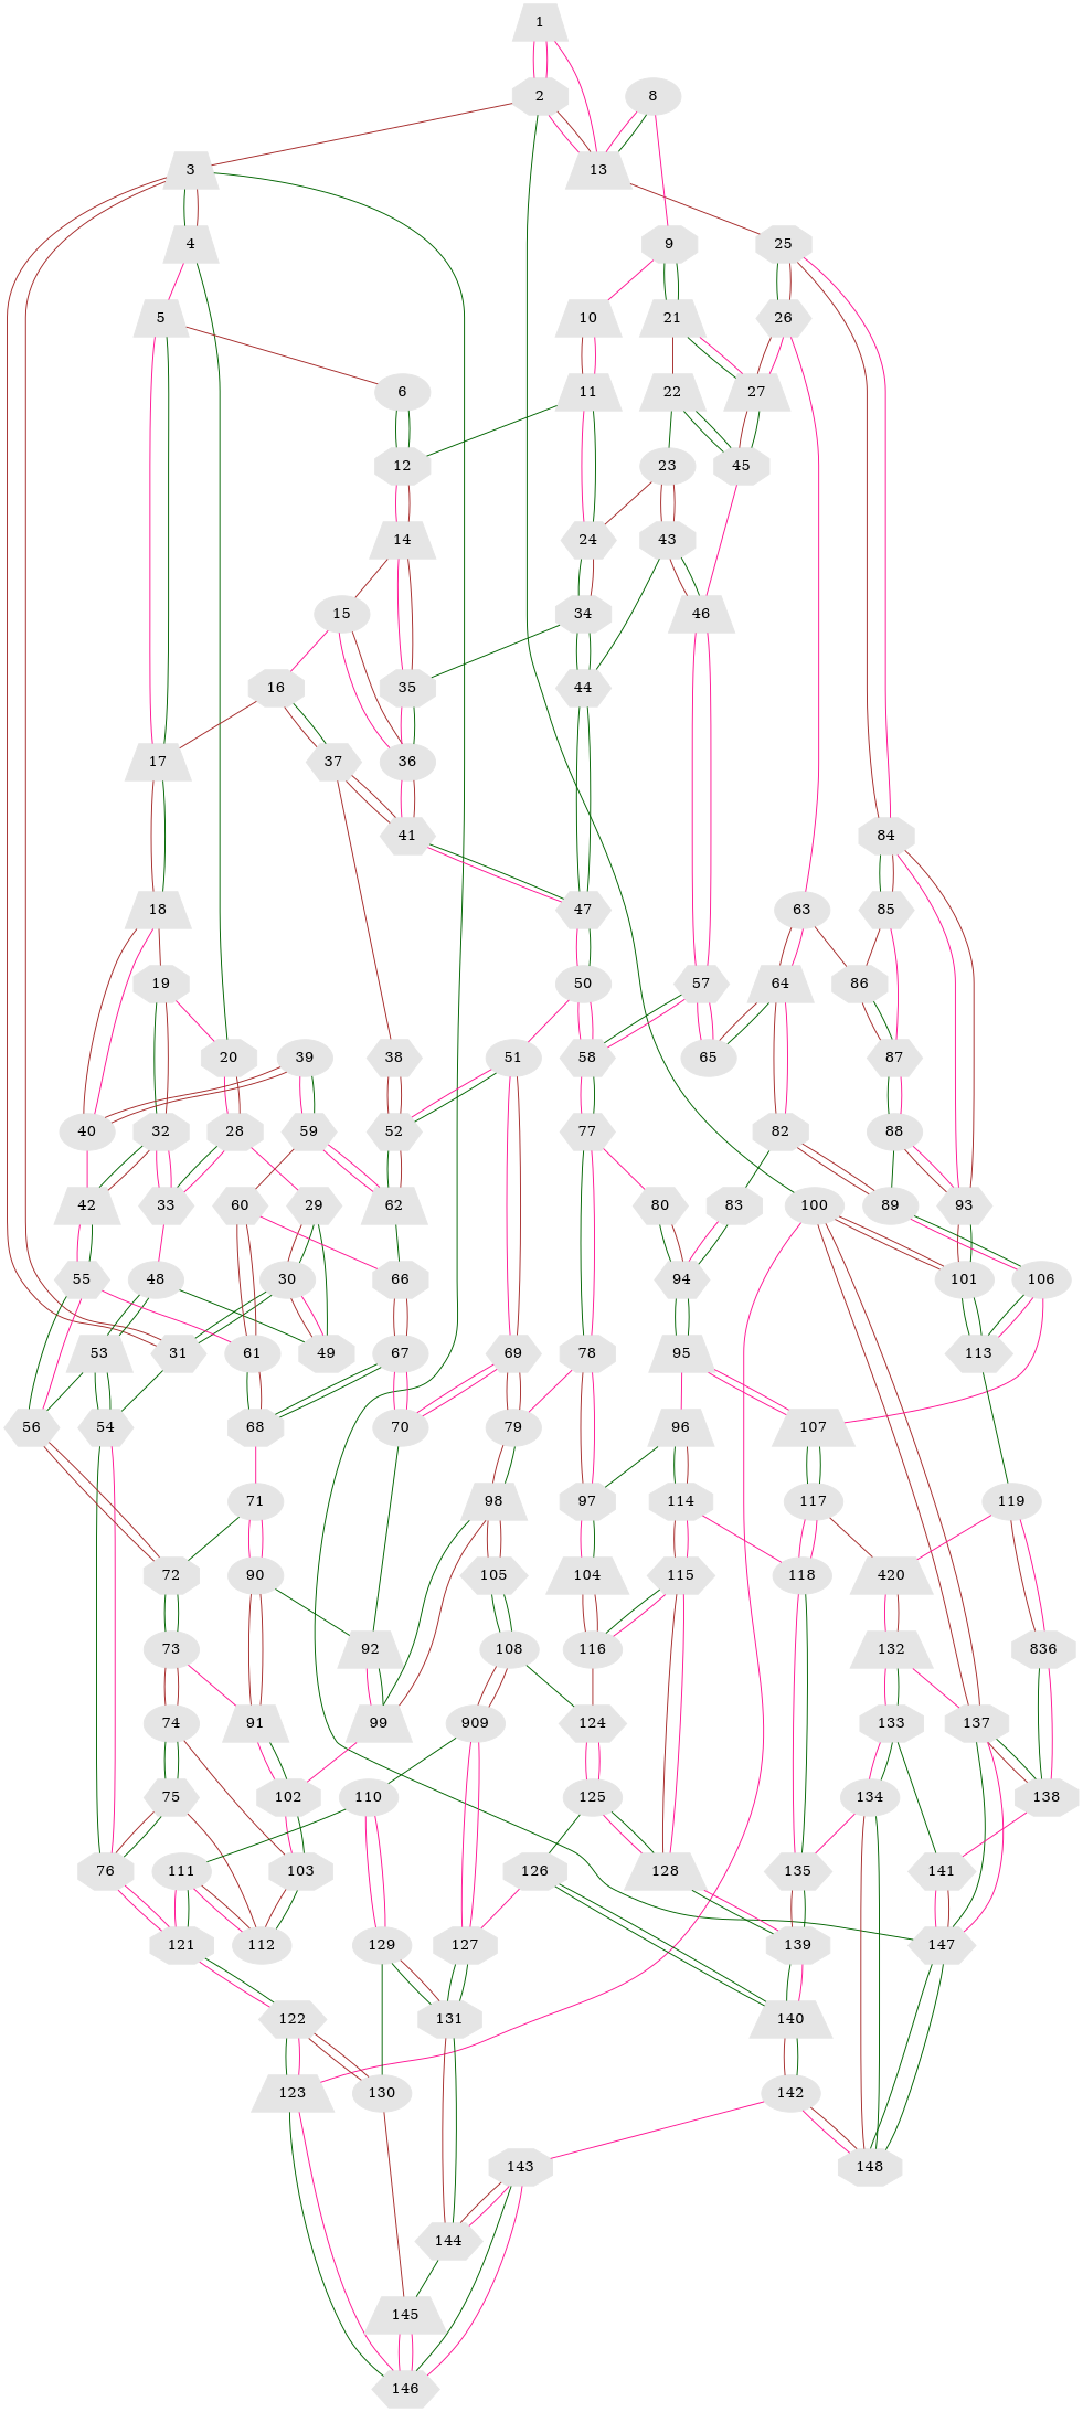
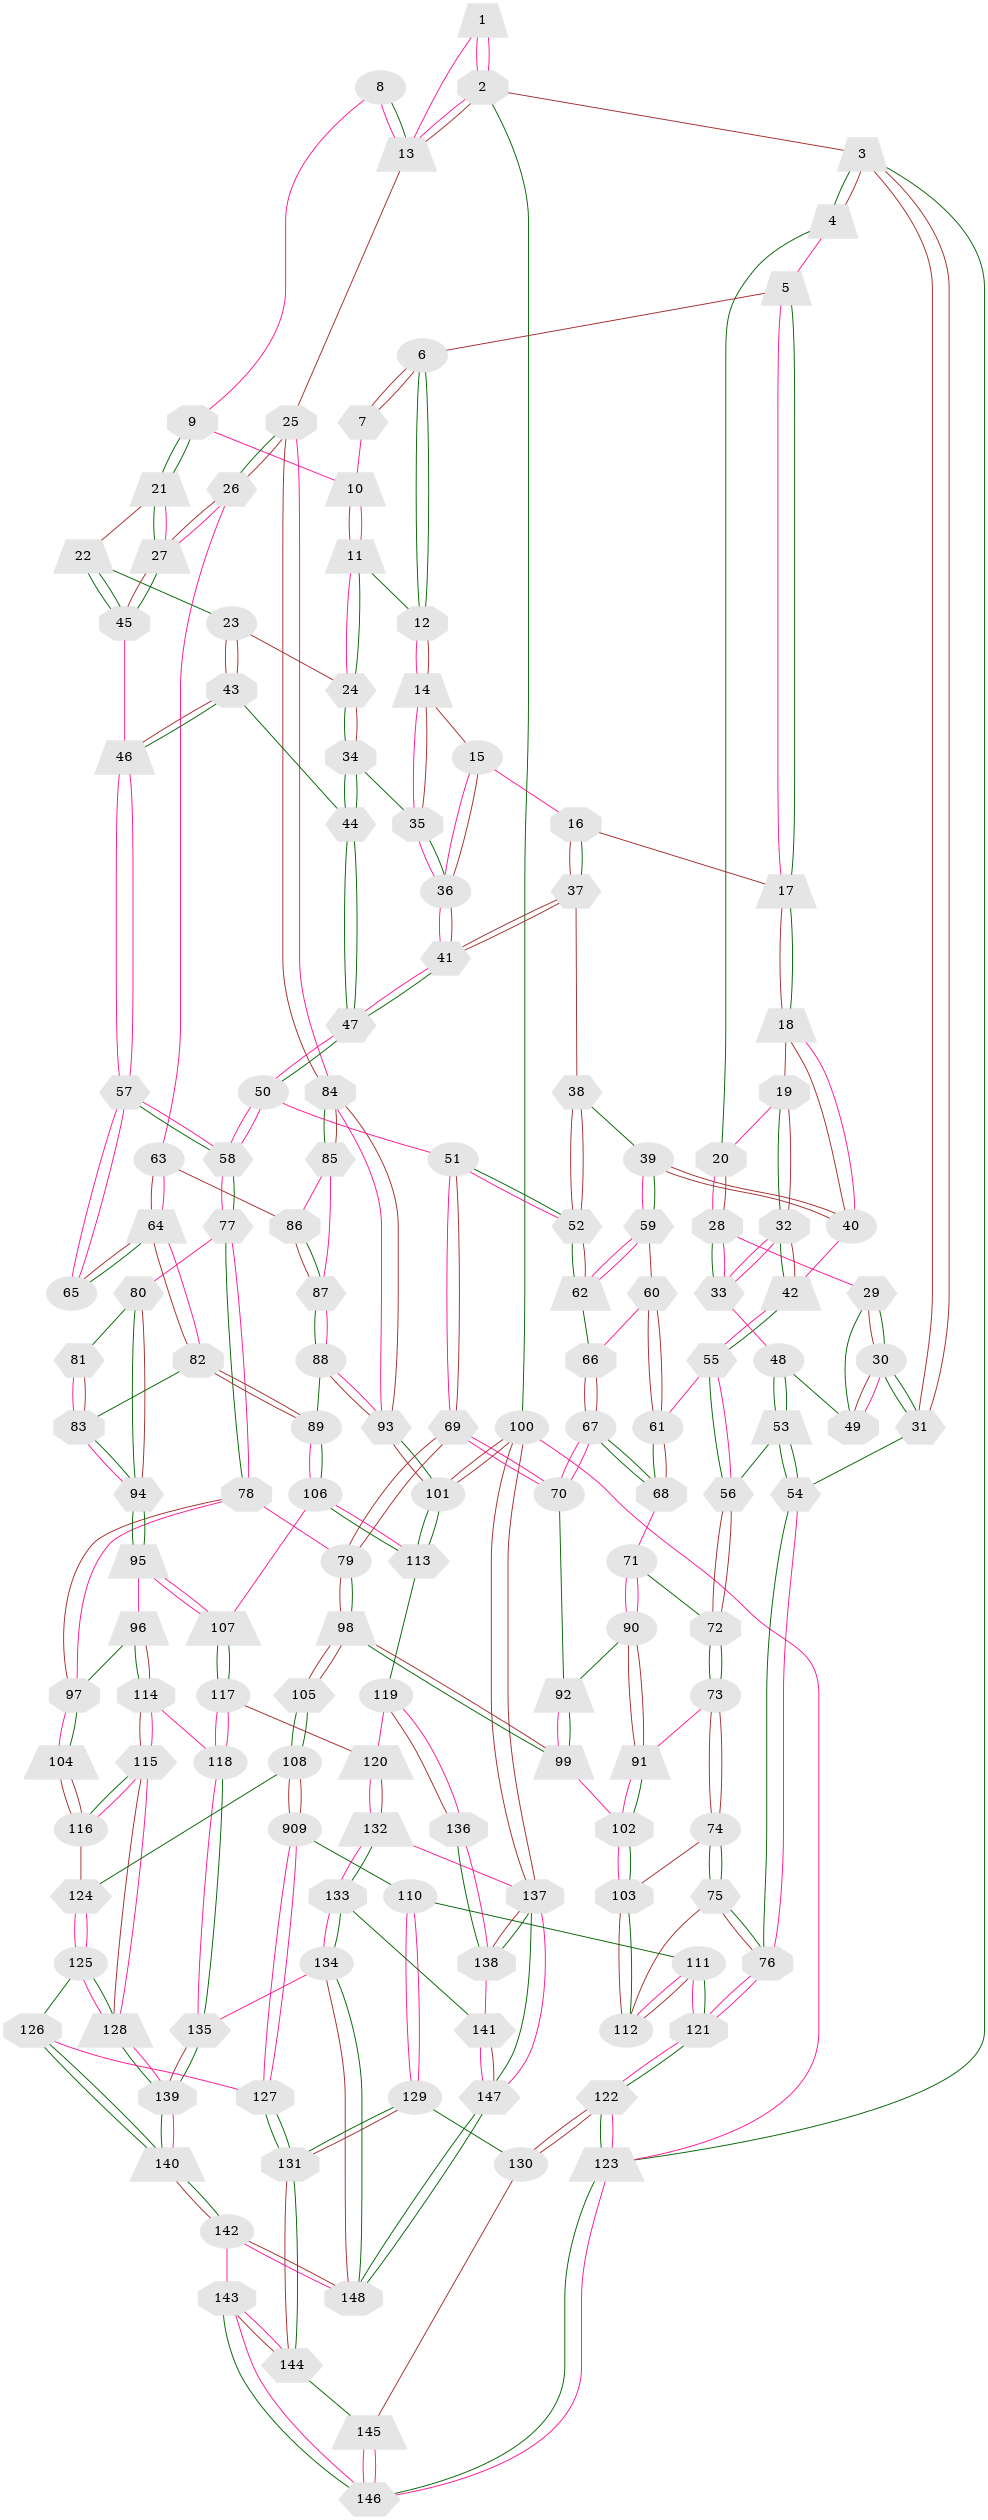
  graph {
    node [color=gray90 shape=ellipse style=filled]
    edge [color=darkgreen]
    1 [shape=trapezium]
    2 [shape=octagon]
    13 [shape=trapezium]
    3 [shape=trapezium]
    100
    8
    9 [shape=octagon]
    4 [shape=trapezium]
    31 [shape=hexagon]
    123 [shape=trapezium]
    25 [shape=octagon]
    101
    137 [shape=octagon]
    5 [shape=trapezium]
    20 [shape=octagon]
    54 [shape=hexagon]
    146 [shape=hexagon]
    6
    17 [shape=trapezium]
    28 [shape=octagon]
+   7 [shape=hexagon]
    12 [shape=octagon]
    18 [shape=trapezium]
    10 [shape=trapezium]
    14 [shape=trapezium]
    11 [shape=trapezium]
    21 [shape=trapezium]
    22 [shape=trapezium]
    27 [shape=trapezium]
    24 [shape=hexagon]
    34 [shape=octagon]
    15
    35 [shape=octagon]
    26 [shape=hexagon]
    84 [shape=octagon]
    16 [shape=octagon]
    36
    37 [shape=hexagon]
    41 [shape=hexagon]
    38 [shape=hexagon]
    19 [shape=octagon]
    40
    32 [shape=octagon]
    42 [shape=trapezium]
    33 [shape=hexagon]
    29 [shape=hexagon]
    23
    45 [shape=octagon]
    43 [shape=octagon]
    46 [shape=trapezium]
    44 [shape=hexagon]
    63
    85 [shape=hexagon]
    93 [shape=hexagon]
    64 [shape=trapezium]
    86 [shape=octagon]
    30
    49 [shape=octagon]
    48
    76 [shape=octagon]
    55 [shape=hexagon]
    53 [shape=trapezium]
    47 [shape=hexagon]
    39
    52 [shape=hexagon]
    59 [shape=hexagon]
    62 [shape=trapezium]
    60 [shape=hexagon]
    50
    56 [shape=hexagon]
    61
    57 [shape=hexagon]
    58 [shape=hexagon]
    65
    51
    69 [shape=hexagon]
    77 [shape=hexagon]
    70
    79
    66 [shape=octagon]
    72 [shape=octagon]
    121 [shape=octagon]
    68 [shape=octagon]
    73
    78 [shape=octagon]
    80 [shape=hexagon]
    67
    71
    82 [shape=octagon]
    87 [shape=hexagon]
    83 [shape=octagon]
    89
    92 [shape=trapezium]
    90
    98 [shape=trapezium]
    99 [shape=trapezium]
    91 [shape=trapezium]
    74
    75 [shape=hexagon]
    103 [shape=octagon]
    102 [shape=octagon]
    112
    122 [shape=hexagon]
    97 [shape=octagon]
+   81 [shape=hexagon]
    94 [shape=hexagon]
    104 [shape=trapezium]
    105 [shape=hexagon]
    95 [shape=trapezium]
    106
    88
    107 [shape=trapezium]
    113 [shape=hexagon]
    96 [shape=trapezium]
    114 [shape=octagon]
    117
    115 [shape=hexagon]
    118
    116
    108
    138 [shape=octagon]
    147 [shape=hexagon]
    119
    124 [shape=hexagon]
    n125 [label=909]
-   120 [shape=trapezium label=420]
+   120 [shape=trapezium]
    110
    127 [shape=octagon]
    125
    111
    129
    131 [shape=octagon]
    130
-   136 [shape=octagon label=836]
+   136 [shape=octagon]
    128 [shape=trapezium]
    135 [shape=hexagon]
    139 [shape=octagon]
    132 [shape=trapezium]
    133 [shape=octagon]
    145 [shape=trapezium]
    126 [shape=octagon]
    140 [shape=trapezium]
    142
    144 [shape=hexagon]
    134
    141 [shape=hexagon]
    148 [shape=octagon]
    143 [shape=octagon]
    1 -- 2 [color=deeppink]
    1 -- 2 [color=deeppink]
    1 -- 13 [color=deeppink]
    2 -- 13 [color=deeppink]
    2 -- 13 [color=brown]
    2 -- 3 [color=brown]
    2 -- 100
    13 -- 25 [color=brown]
    3 -- 4
    3 -- 4 [color=brown]
    3 -- 31 [color=brown]
    3 -- 31 [color=brown]
-   3 -- 147
+   3 -- 123
    100 -- 123 [color=deeppink]
    100 -- 101 [color=brown]
    100 -- 101 [color=brown]
    100 -- 137 [color=brown]
    100 -- 137 [color=brown]
    8 -- 13 [color=deeppink]
    8 -- 13
    8 -- 9 [color=deeppink]
    9 -- 10 [color=deeppink]
    9 -- 21
    9 -- 21
    4 -- 5 [color=deeppink]
    4 -- 20
    31 -- 54
    123 -- 146
    123 -- 146 [color=deeppink]
    25 -- 26
    25 -- 26 [color=brown]
    25 -- 84 [color=brown]
    25 -- 84 [color=deeppink]
    101 -- 113
    101 -- 113
    137 -- 138 [color=brown]
    137 -- 138
    137 -- 147
    137 -- 147 [color=deeppink]
    5 -- 6 [color=brown]
    5 -- 17 [color=deeppink]
    5 -- 17
    20 -- 28 [color=deeppink]
    20 -- 28 [color=brown]
    54 -- 76
    54 -- 76 [color=deeppink]
+   6 -- 7 [color=brown]
+   6 -- 7 [color=brown]
    6 -- 12
    6 -- 12
    17 -- 18 [color=brown]
    17 -- 18
    28 -- 33
    28 -- 33 [color=deeppink]
    28 -- 29 [color=deeppink]
+   7 -- 10 [color=deeppink]
    12 -- 14 [color=deeppink]
    12 -- 14 [color=brown]
    18 -- 19 [color=brown]
    18 -- 40 [color=brown]
    18 -- 40 [color=deeppink]
    10 -- 11 [color=brown]
    10 -- 11 [color=deeppink]
    14 -- 15 [color=brown]
    14 -- 35 [color=deeppink]
    14 -- 35 [color=brown]
    11 -- 12
    11 -- 24 [color=deeppink]
    11 -- 24
    21 -- 22 [color=brown]
    21 -- 27
    21 -- 27 [color=deeppink]
    22 -- 23
    22 -- 45
    22 -- 45
    27 -- 45 [color=brown]
    27 -- 45
    24 -- 34
    24 -- 34 [color=brown]
    34 -- 35
    34 -- 44
    34 -- 44
    15 -- 16 [color=deeppink]
    15 -- 36 [color=deeppink]
    15 -- 36 [color=brown]
    35 -- 36 [color=deeppink]
    35 -- 36
    26 -- 27 [color=brown]
    26 -- 27 [color=deeppink]
    26 -- 63 [color=deeppink]
    84 -- 85
    84 -- 85 [color=brown]
    84 -- 93 [color=deeppink]
    84 -- 93 [color=brown]
    16 -- 17 [color=brown]
    16 -- 37 [color=brown]
    16 -- 37
    36 -- 41 [color=deeppink]
    36 -- 41 [color=brown]
    37 -- 41 [color=brown]
    37 -- 41 [color=brown]
    37 -- 38 [color=brown]
    41 -- 47 [color=deeppink]
    41 -- 47
+   38 -- 39
    38 -- 52 [color=brown]
    38 -- 52 [color=brown]
    19 -- 20 [color=deeppink]
    19 -- 32
    19 -- 32 [color=brown]
    40 -- 42 [color=deeppink]
    32 -- 42
    32 -- 42 [color=brown]
    32 -- 33 [color=deeppink]
    32 -- 33 [color=deeppink]
    42 -- 55 [color=deeppink]
    42 -- 55
    33 -- 48 [color=deeppink]
    29 -- 30 [color=brown]
    29 -- 30
    29 -- 49
    23 -- 24 [color=brown]
    23 -- 43 [color=brown]
    23 -- 43 [color=brown]
    45 -- 46 [color=deeppink]
    43 -- 46 [color=brown]
    43 -- 46
    43 -- 44
    46 -- 57 [color=deeppink]
    46 -- 57 [color=deeppink]
    44 -- 47
    44 -- 47
    63 -- 64 [color=brown]
    63 -- 64 [color=deeppink]
    63 -- 86 [color=brown]
-   85 -- 86 [color=brown]
+   85 -- 86 [color=deeppink]
    85 -- 87 [color=deeppink]
    93 -- 101 [color=brown]
    93 -- 101
    64 -- 65 [color=brown]
    64 -- 65
    64 -- 82 [color=brown]
    64 -- 82 [color=deeppink]
    86 -- 87 [color=brown]
    86 -- 87
    30 -- 31
    30 -- 31
    30 -- 49 [color=brown]
    30 -- 49 [color=deeppink]
    48 -- 49
    48 -- 53
    48 -- 53
    76 -- 121 [color=deeppink]
    76 -- 121 [color=deeppink]
    55 -- 56
    55 -- 56 [color=deeppink]
    55 -- 61 [color=deeppink]
    53 -- 54
    53 -- 54
    53 -- 56
    47 -- 50 [color=deeppink]
    47 -- 50
    39 -- 40 [color=brown]
    39 -- 40 [color=brown]
    39 -- 59 [color=deeppink]
    39 -- 59
    52 -- 62
    52 -- 62 [color=brown]
    59 -- 62 [color=deeppink]
    59 -- 62 [color=deeppink]
    59 -- 60 [color=brown]
    62 -- 66
    60 -- 61 [color=brown]
    60 -- 61 [color=brown]
    60 -- 66 [color=deeppink]
    50 -- 58 [color=deeppink]
    50 -- 58 [color=deeppink]
    50 -- 51 [color=deeppink]
    56 -- 72 [color=brown]
    56 -- 72 [color=brown]
    61 -- 68
    61 -- 68 [color=brown]
    57 -- 58
    57 -- 58 [color=deeppink]
    57 -- 65 [color=deeppink]
    57 -- 65 [color=deeppink]
    58 -- 77 [color=deeppink]
    58 -- 77
    51 -- 52 [color=deeppink]
    51 -- 52
    51 -- 69 [color=deeppink]
    51 -- 69 [color=brown]
    69 -- 70 [color=deeppink]
    69 -- 70 [color=deeppink]
    69 -- 79 [color=brown]
    69 -- 79 [color=brown]
    77 -- 78
    77 -- 78 [color=deeppink]
    77 -- 80 [color=deeppink]
    70 -- 92
    79 -- 98 [color=brown]
    79 -- 98
    66 -- 67 [color=brown]
    66 -- 67 [color=brown]
    72 -- 73
    72 -- 73
    121 -- 122 [color=deeppink]
    121 -- 122
    68 -- 71 [color=deeppink]
    73 -- 91 [color=deeppink]
    73 -- 74 [color=brown]
    73 -- 74 [color=brown]
    78 -- 79 [color=deeppink]
    78 -- 97 [color=brown]
    78 -- 97 [color=deeppink]
+   80 -- 81
    80 -- 94
    80 -- 94 [color=brown]
    67 -- 70 [color=deeppink]
    67 -- 70 [color=deeppink]
    67 -- 68
    67 -- 68
    71 -- 72
    71 -- 90 [color=deeppink]
    71 -- 90 [color=deeppink]
    82 -- 83
    82 -- 89 [color=brown]
    82 -- 89 [color=brown]
    87 -- 88
    87 -- 88 [color=deeppink]
    83 -- 94 [color=deeppink]
    83 -- 94
    89 -- 106 [color=deeppink]
    89 -- 106
    92 -- 99 [color=deeppink]
    92 -- 99
    90 -- 92
    90 -- 91 [color=brown]
    90 -- 91 [color=brown]
    98 -- 99
    98 -- 99 [color=brown]
    98 -- 105 [color=brown]
    98 -- 105 [color=brown]
    99 -- 102 [color=deeppink]
    91 -- 102 [color=deeppink]
    91 -- 102
    74 -- 75
    74 -- 75
    74 -- 103 [color=brown]
    75 -- 76 [color=brown]
    75 -- 76
    75 -- 112 [color=brown]
    103 -- 112 [color=brown]
    103 -- 112
    102 -- 103 [color=deeppink]
    102 -- 103
    122 -- 123
    122 -- 123 [color=deeppink]
    122 -- 130 [color=brown]
    122 -- 130 [color=brown]
    97 -- 104 [color=deeppink]
    97 -- 104
+   81 -- 83 [color=deeppink]
+   81 -- 83 [color=brown]
    94 -- 95
    94 -- 95
    104 -- 116 [color=brown]
    104 -- 116 [color=brown]
    105 -- 108
    105 -- 108
    95 -- 107 [color=deeppink]
    95 -- 107 [color=deeppink]
    95 -- 96 [color=deeppink]
    106 -- 107 [color=deeppink]
    106 -- 113
    106 -- 113 [color=deeppink]
    88 -- 93 [color=brown]
    88 -- 93 [color=deeppink]
    88 -- 89
    107 -- 117
    107 -- 117
    113 -- 119
    96 -- 97
    96 -- 114
    96 -- 114 [color=brown]
    114 -- 115 [color=brown]
    114 -- 115 [color=deeppink]
    114 -- 118 [color=deeppink]
    117 -- 118 [color=deeppink]
    117 -- 118 [color=deeppink]
    117 -- 120 [color=brown]
    115 -- 116
    115 -- 116 [color=deeppink]
    115 -- 128 [color=brown]
    115 -- 128 [color=deeppink]
    118 -- 135 [color=deeppink]
    118 -- 135
    116 -- 124 [color=brown]
    108 -- 124
    108 -- n125 [color=brown]
    108 -- n125 [color=brown]
    138 -- 141 [color=deeppink]
    147 -- 148
    147 -- 148
    119 -- 120 [color=deeppink]
    119 -- 136 [color=brown]
    119 -- 136 [color=deeppink]
    124 -- 125 [color=deeppink]
    124 -- 125 [color=deeppink]
    n125 -- 110
    n125 -- 127 [color=deeppink]
    n125 -- 127 [color=deeppink]
    120 -- 132 [color=deeppink]
    120 -- 132 [color=brown]
    110 -- 111
    110 -- 129 [color=deeppink]
    110 -- 129 [color=deeppink]
    127 -- 131
    127 -- 131
    125 -- 128 [color=deeppink]
    125 -- 128
    125 -- 126
    111 -- 121 [color=deeppink]
    111 -- 121
    111 -- 112 [color=deeppink]
    111 -- 112 [color=brown]
    129 -- 131
    129 -- 131 [color=brown]
    129 -- 130
    131 -- 144 [color=brown]
    131 -- 144
    130 -- 145 [color=brown]
    136 -- 138
    136 -- 138 [color=deeppink]
    128 -- 139
    128 -- 139 [color=deeppink]
    135 -- 139 [color=brown]
    135 -- 139
    139 -- 140
    139 -- 140 [color=deeppink]
    132 -- 137 [color=deeppink]
    132 -- 133 [color=deeppink]
    132 -- 133
    133 -- 134 [color=deeppink]
    133 -- 134
    133 -- 141
    145 -- 146 [color=deeppink]
    145 -- 146 [color=deeppink]
    126 -- 127 [color=deeppink]
    126 -- 140
    126 -- 140
    140 -- 142 [color=brown]
    140 -- 142
    142 -- 148 [color=deeppink]
    142 -- 148 [color=brown]
    142 -- 143 [color=deeppink]
    144 -- 145
    134 -- 135 [color=deeppink]
    134 -- 148 [color=brown]
    134 -- 148
    141 -- 147 [color=deeppink]
    141 -- 147 [color=brown]
    143 -- 146
    143 -- 146 [color=deeppink]
    143 -- 144 [color=brown]
    143 -- 144 [color=deeppink]
  }
